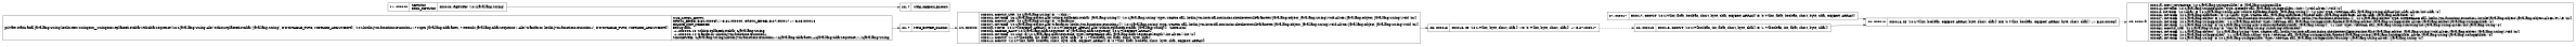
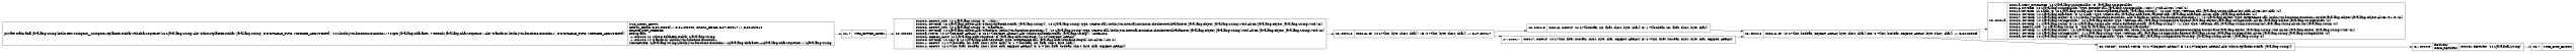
  digraph {
    rankdir=LR
    node [shape=record]
-   n1 [label="{22\:\ ?|MTH_ENTER_BLOCK\l}"]
+   n1 [label="{22\:\ ?|MTH_ENTER_LINES\l}"]
    n2 [label="{24\:\ 0x0000|0x0000: CONST_STR  (r0 I:java.lang.String) =  \"\<this\>\" \l0x0002: INVOKE  (r3 I:java.lang.Object A[D('$this$replaceFirstChar' java.lang.String)]), (r0 I:java.lang.String) type: STATIC call: kotlin.jvm.internal.Intrinsics.checkNotNullParameter(java.lang.Object, java.lang.String):void A[MD:(java.lang.Object, java.lang.String):void (m)]\l0x0005: CONST_STR  (r0 I:java.lang.String) =  \"transform\" \l0x0007: INVOKE  (r4 I:java.lang.Object A[D('transform' kotlin.jvm.functions.Function1)]), (r0 I:java.lang.String) type: STATIC call: kotlin.jvm.internal.Intrinsics.checkNotNullParameter(java.lang.Object, java.lang.String):void A[MD:(java.lang.Object, java.lang.String):void (m)]\l0x000a: MOVE  (r0 I:??[OBJECT, ARRAY]) = (r3 I:??[OBJECT, ARRAY] A[D('$this$replaceFirstChar' java.lang.String)])  (LINE:806)\l0x000b: CHECK_CAST (r0 I:java.lang.CharSequence) = (java.lang.CharSequence) (r0 I:??[OBJECT, ARRAY]) \l0x000d: INVOKE  (r0 I:int) = (r0 I:java.lang.CharSequence) type: INTERFACE call: java.lang.CharSequence.length():int A[MD:():int (c)]\l0x0011: CONST  (r1 I:??[boolean, int, float, short, byte, char]) = (1 ??[boolean, int, float, short, byte, char]) \l0x0012: CONST  (r2 I:??[int, float, boolean, short, byte, char, OBJECT, ARRAY]) = (0 ??[int, float, boolean, short, byte, char, OBJECT, ARRAY]) \l}"]
    n3 [label="{25\:\ 0x0013|0x0013: IF  (r0 I:??[int, byte, short, char]) \<= (0 ??[int, byte, short, char])  \-\> B:27:0x0017 \l}"]
    n4 [label="{26\:\ 0x0015|0x0015: CONST  (r0 I:??[boolean, int, float, short, byte, char]) = (1 ??[boolean, int, float, short, byte, char]) \l}"]
    n5 [label="{27\:\ 0x0017|0x0017: CONST  (r0 I:??[int, float, boolean, short, byte, char, OBJECT, ARRAY]) = (0 ??[int, float, boolean, short, byte, char, OBJECT, ARRAY]) \l}"]
    n6 [label="{28\:\ 0x0018|0x0018: IF  (r0 I:??[int, boolean, OBJECT, ARRAY, byte, short, char]) == (0 ??[int, boolean, OBJECT, ARRAY, byte, short, char])  \-\> B:30:0x003f \l}"]
    n7 [label="{29\:\ 0x001a|0x001a: NEW_INSTANCE  (r0 I:java.lang.StringBuilder) =  java.lang.StringBuilder \l0x001c: INVOKE  (r0 I:java.lang.StringBuilder) type: DIRECT call: java.lang.StringBuilder.\<init\>():void A[MD:():void (c)]\l0x001f: INVOKE  (r2 I:char) = (r3 I:java.lang.String A[D('$this$replaceFirstChar' java.lang.String)]), (r2 I:int) type: VIRTUAL call: java.lang.String.charAt(int):char A[MD:(int):char (c)]\l0x0023: INVOKE  (r2 I:java.lang.Character) = (r2 I:char) type: STATIC call: java.lang.Character.valueOf(char):java.lang.Character A[MD:(char):java.lang.Character (c)]\l0x0027: INVOKE  (r2 I:java.lang.Object) = (r4 I:kotlin.jvm.functions.Function1 A[D('transform' kotlin.jvm.functions.Function1)]), (r2 I:java.lang.Object) type: INTERFACE call: kotlin.jvm.functions.Function1.invoke(java.lang.Object):java.lang.Object A[MD:(P1):R (m)]\l0x002b: INVOKE  (r0 I:java.lang.StringBuilder), (r2 I:java.lang.Object) type: VIRTUAL call: java.lang.StringBuilder.append(java.lang.Object):java.lang.StringBuilder A[MD:(java.lang.Object):java.lang.StringBuilder (c)]\l0x002e: INVOKE  (r1 I:java.lang.String) = (r3 I:java.lang.String A[D('$this$replaceFirstChar' java.lang.String)]), (r1 I:int) type: VIRTUAL call: java.lang.String.substring(int):java.lang.String A[MD:(int):java.lang.String (c)]\l0x0032: CONST_STR  (r2 I:java.lang.String) =  \"this as java.lang.String).substring(startIndex)\" \l0x0034: INVOKE  (r1 I:java.lang.Object), (r2 I:java.lang.String) type: STATIC call: kotlin.jvm.internal.Intrinsics.checkNotNullExpressionValue(java.lang.Object, java.lang.String):void A[MD:(java.lang.Object, java.lang.String):void (m)]\l0x0037: INVOKE  (r0 I:java.lang.StringBuilder), (r1 I:java.lang.String) type: VIRTUAL call: java.lang.StringBuilder.append(java.lang.String):java.lang.StringBuilder A[MD:(java.lang.String):java.lang.StringBuilder (c)]\l0x003a: INVOKE  (r0 I:java.lang.String) = (r0 I:java.lang.StringBuilder) type: VIRTUAL call: java.lang.StringBuilder.toString():java.lang.String A[MD:():java.lang.String (c)]\l}"]
-   n9 [label="{31\:\ 0x0040|RETURN\lORIG_RETURN\l|0x0040: RETURN  (r0 I:java.lang.String) \l}"]
-   n10 [label="{23\:\ ?|MTH_CHECK_BLOCK\l}"]
+   n8 [label="{30\:\ 0x003f|0x003f: MOVE  (r0 I:??[OBJECT, ARRAY]) = (r3 I:??[OBJECT, ARRAY] A[D('$this$replaceFirstChar' java.lang.String)]) \l}"]
+   n9 [label="{31\:\ 0x0040|RETURN\lORIG_RETURN\l|0x0040: RETURN  (r0 I:java.final.String) \l}"]
+   n10 [label="{23\:\ ?|MTH_EXIT_BLOCK\l}"]
    n11 [label="{private static final java.lang.String kotlin.text.StringsKt__StringsKt.replaceFirstCharWithCharSequence((r3 I:java.lang.String A[D('$this$replaceFirstChar' java.lang.String), IMMUTABLE_TYPE, METHOD_ARGUMENT]), (r4 I:kotlin.jvm.functions.Function1\<? super java.lang.Character, ? extends java.lang.CharSequence\> A[D('transform' kotlin.jvm.functions.Function1), IMMUTABLE_TYPE, METHOD_ARGUMENT]))  | USE_LINES_HINTS\lCROSS_EDGE: B:30:0x003f \-\> B:31:0x0040, CROSS_EDGE: B:27:0x0017 \-\> B:28:0x0018\lINLINE_NOT_NEEDED\lDebug Info:\l  \-1 \-0x0040: r3 '$this$replaceFirstChar' Ljava\/lang\/String;\l  \-1 \-0x0040: r4 'transform' Lkotlin\/jvm\/functions\/Function1;\lSIGNATURE: (Ljava\/lang\/String;Lkotlin\/jvm\/functions\/Function1\<\-Ljava\/lang\/Character;+Ljava\/lang\/CharSequence;\>;)Ljava\/lang\/String;\l}"]
    n1 -> n2
    n2 -> n3
-   n3 -> n4 [style=dashed]
+   n3 -> n4 [style=solid]
+   n3 -> n5
    n4 -> n6
    n5 -> n6
    n6 -> n7 [style=dashed]
+   n6 -> n8
+   n8 -> n9
    n9 -> n10
    n11 -> n1
  }
